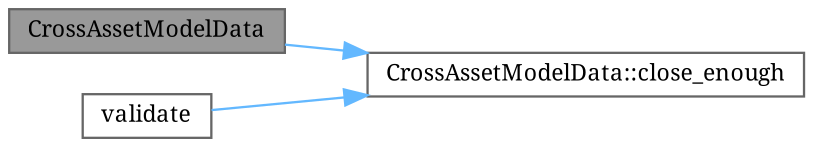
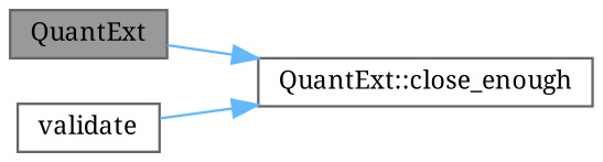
  digraph {
    fontname="Noto Serif"
    rankdir=LR
    node [color=grey40 fillcolor=white fontname="Noto Serif" fontsize=10 shape=box style=filled]
    edge [color=steelblue1 fontname="Noto Serif" fontsize=10 labelfontname=Helvetica labelfontsize=10 style=solid]
-   n1 [color=gray40 fillcolor=grey60 fontcolor=black height=0.2 label=CrossAssetModelData width=0.4]
-   n2 [height=0.2 label="CrossAssetModelData::close_enough" width=0.4]
+   n1 [color=gray40 fillcolor=grey60 fontcolor=black height=0.2 label=QuantExt width=0.4]
+   n2 [height=0.2 label="QuantExt::close_enough" width=0.4]
    n3 [height=0.2 label=validate width=0.4]
    n1 -> n2
    n3 -> n2
  }
